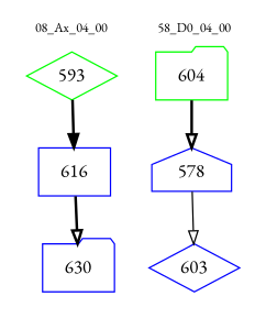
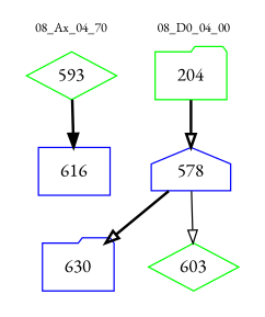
  digraph {
    fontname="EB Garamond"
    node [color=green fontname="EB Garamond" shape=diamond]
    edge [arrowhead=onormal color=black fontname="EB Garamond" style=bold]
    n1 [label=593]
    n2 [color=blue label=616 shape=box]
    n3 [color=blue label=630 shape=folder]
-   n4 [label=604 shape=folder]
+   n4 [label=204 shape=folder]
    n5 [color=blue label=578 shape=house]
-   n6 [color=blue label=603]
+   n6 [label=603]
    subgraph cluster_1 {
      color=white
      fontsize=10
-     label="08_Ax_04_00"
+     label="08_Ax_04_70"
      n1
      n2
      n3
    }
    subgraph cluster_2 {
      color=white
      fontsize=10
-     label="58_D0_04_00"
+     label="08_D0_04_00"
      n4
      n5
      n6
    }
    n1 -> n2 [arrowhead=normal]
-   n2 -> n3
+   n5 -> n3
    n4 -> n5
    n5 -> n6 [style=solid]
  }
